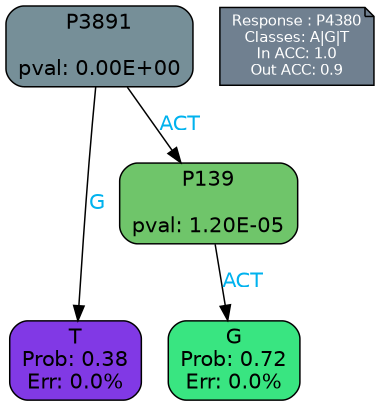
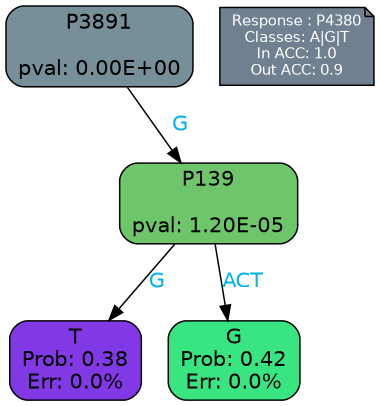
  digraph {
    ranksep=equally
    splines=polylines
    node [color=black fontname=helvetica shape=box style="filled, rounded"]
    edge [fontcolor=deepskyblue2 fontname=helvetica]
-   n1 [fillcolor="#39e581" label="G\nProb: 0.72\nErr: 0.0%"]
+   n1 [fillcolor="#39e581" label="G\nProb: 0.42\nErr: 0.0%"]
    n2 [fillcolor="#8139e5" label="T\nProb: 0.38\nErr: 0.0%"]
    n3 [align=left fillcolor=slategray fontcolor=white fontsize=10 label="Response : P4380\nClasses: A|G|T\nIn ACC: 1.0\nOut ACC: 0.9\n" shape=note style=filled]
    n4 [fillcolor="#768f98" label="P3891\n\npval: 0.00E+00"]
    n5 [fillcolor="#6fc56a" label="P139\n\npval: 1.20E-05"]
    subgraph sub_1 {
      rank=same
      n1
      n2
    }
    subgraph sub_2 {
      rank=same
      n3
      n4
    }
-   n4 -> n2 [label=G]
-   n4 -> n5 [label=ACT]
+   n5 -> n2 [label=G]
+   n4 -> n5 [label=G]
    n5 -> n1 [label=ACT]
  }
